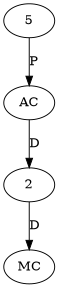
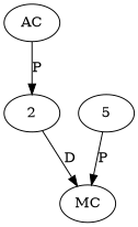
  digraph {
    node [t=String]
    n1 [l=355 label=MC s="indexOfAny()" t=StringUtils]
    2
    n3 [l=355 label=AC t=""]
    5
    2 -> n1 [label=D]
-   n3 -> 2 [label=D]
-   5 -> n3 [label=P]
+   n3 -> 2 [label=P]
+   5 -> n1 [label=P]
  }
